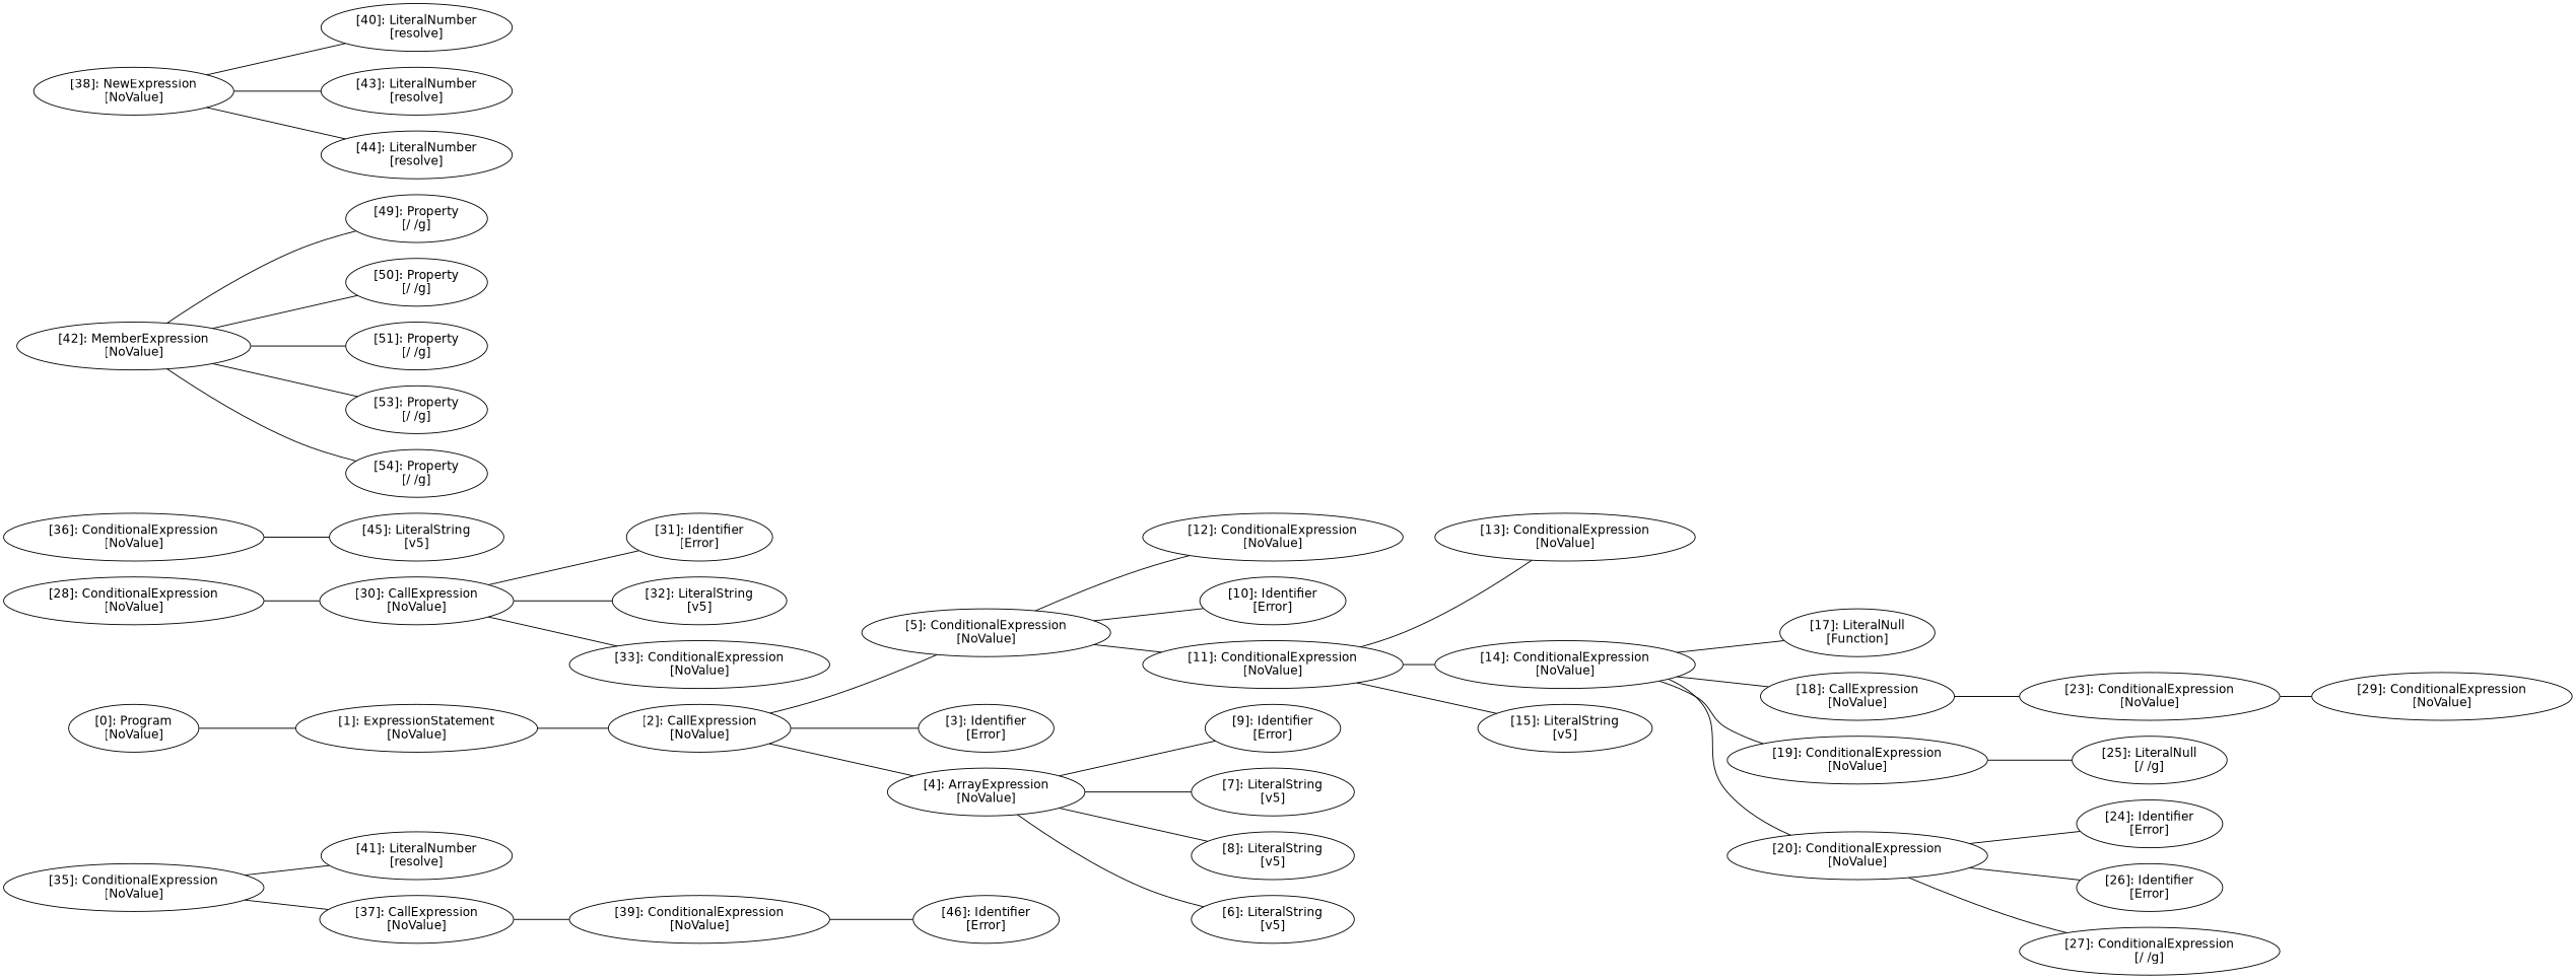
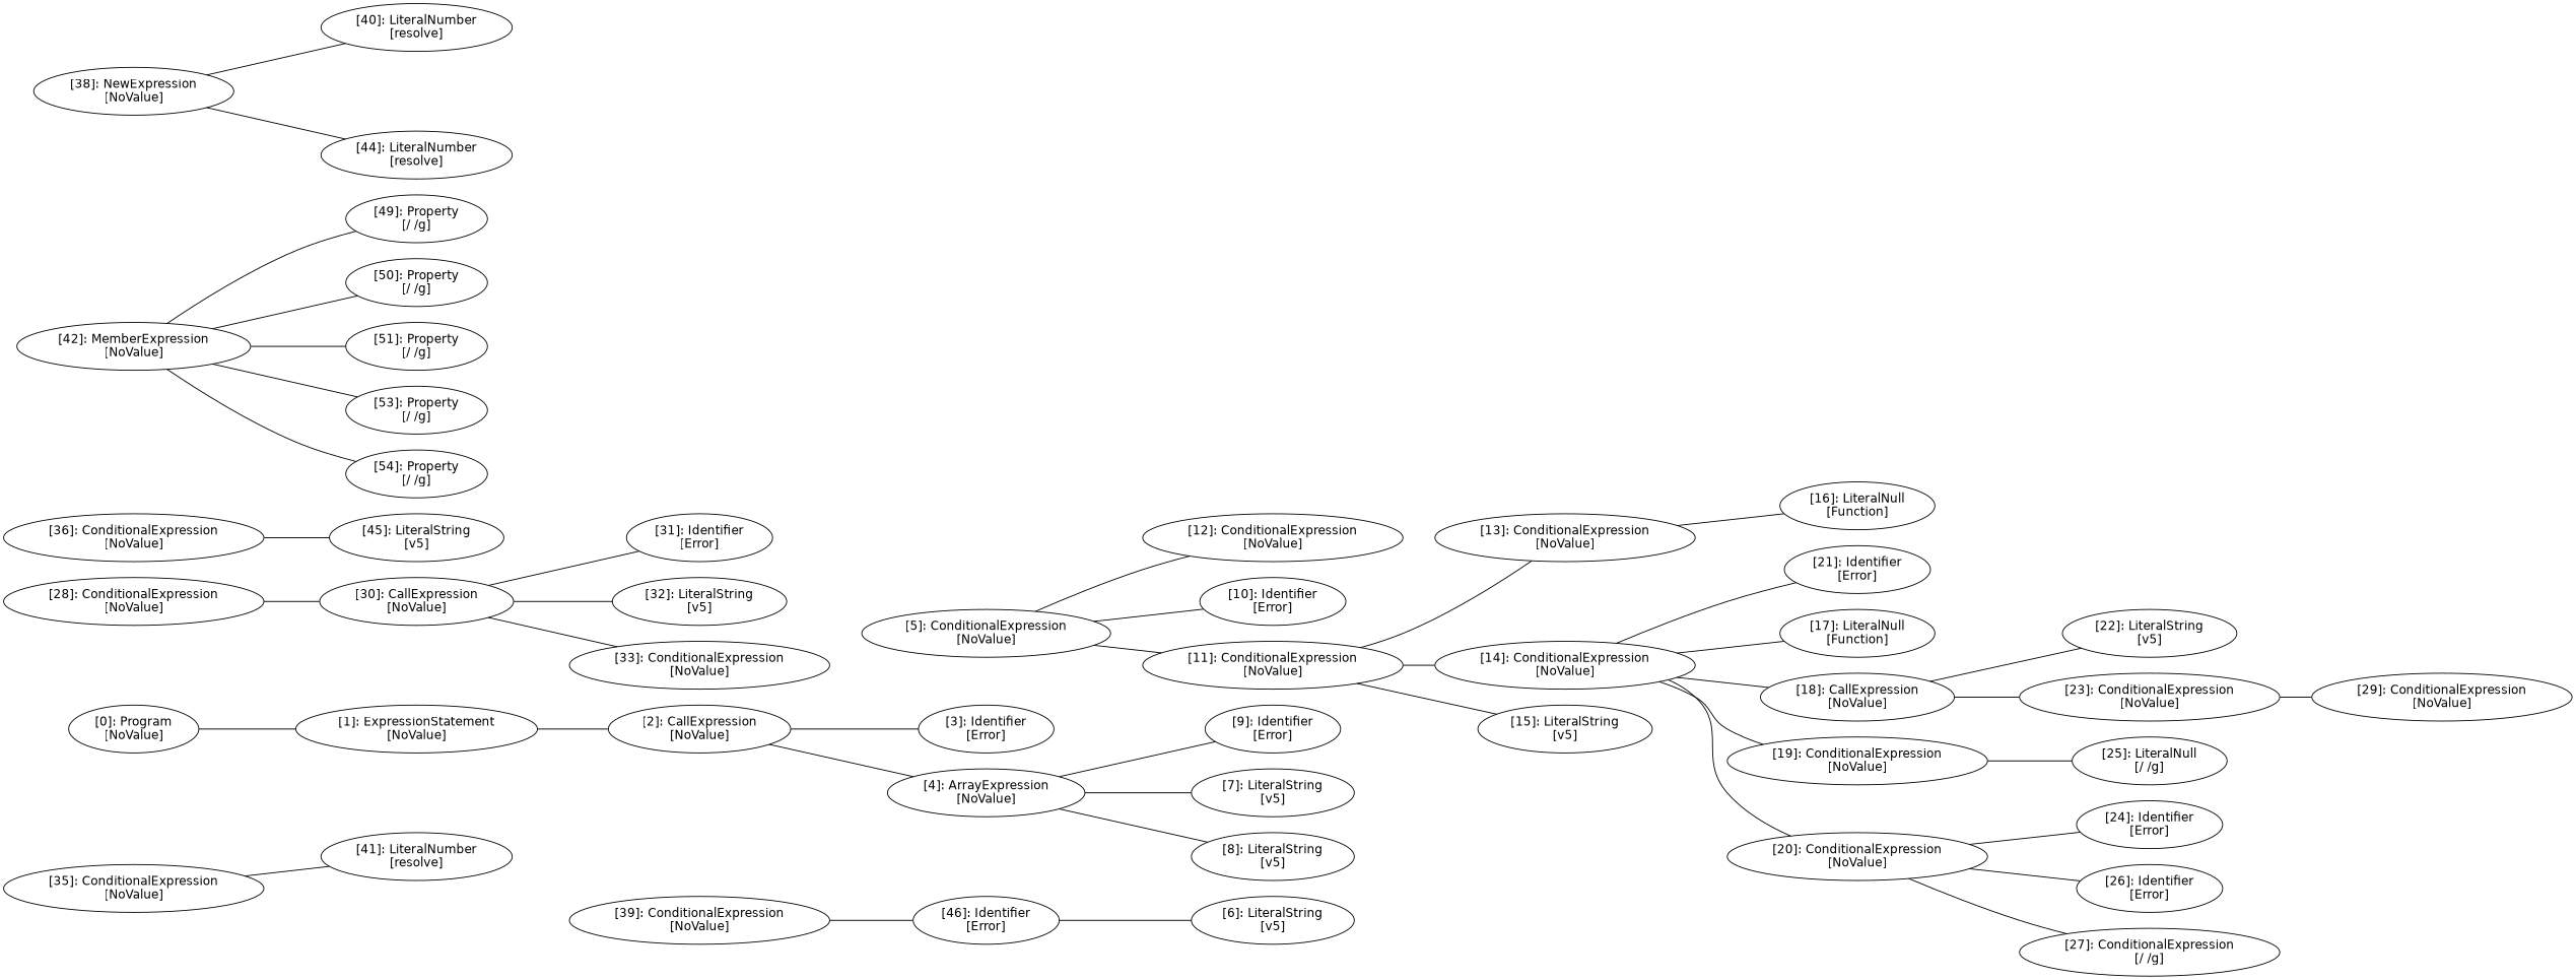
  graph {
    fontname="DejaVu Sans"
    rankdir=LR
    node [fontname="DejaVu Sans"]
    edge [fontname="DejaVu Sans"]
    n1 [label="[0]: Program\n[NoValue]"]
    n2 [label="[1]: ExpressionStatement\n[NoValue]"]
    n3 [label="[2]: CallExpression\n[NoValue]"]
    n4 [label="[3]: Identifier\n[Error]"]
    n5 [label="[4]: ArrayExpression\n[NoValue]"]
    n6 [label="[5]: ConditionalExpression\n[NoValue]"]
    n7 [label="[6]: LiteralString\n[v5]"]
    n8 [label="[7]: LiteralString\n[v5]"]
    n9 [label="[8]: LiteralString\n[v5]"]
    n10 [label="[9]: Identifier\n[Error]"]
    n11 [label="[10]: Identifier\n[Error]"]
    n12 [label="[11]: ConditionalExpression\n[NoValue]"]
    n13 [label="[12]: ConditionalExpression\n[NoValue]"]
    n14 [label="[13]: ConditionalExpression\n[NoValue]"]
    n15 [label="[14]: ConditionalExpression\n[NoValue]"]
    n16 [label="[15]: LiteralString\n[v5]"]
+   n17 [label="[16]: LiteralNull\n[Function]"]
    n18 [label="[17]: LiteralNull\n[Function]"]
    n19 [label="[18]: CallExpression\n[NoValue]"]
    n20 [label="[19]: ConditionalExpression\n[NoValue]"]
    n21 [label="[20]: ConditionalExpression\n[NoValue]"]
+   n22 [label="[21]: Identifier\n[Error]"]
+   n23 [label="[22]: LiteralString\n[v5]"]
    n24 [label="[23]: ConditionalExpression\n[NoValue]"]
    n25 [label="[25]: LiteralNull\n[/ /g]"]
    n26 [label="[24]: Identifier\n[Error]"]
    n27 [label="[26]: Identifier\n[Error]"]
    n28 [label="[27]: ConditionalExpression\n[/ /g]"]
    n29 [label="[29]: ConditionalExpression\n[NoValue]"]
    n30 [label="[28]: ConditionalExpression\n[NoValue]"]
    n31 [label="[30]: CallExpression\n[NoValue]"]
    n32 [label="[31]: Identifier\n[Error]"]
    n33 [label="[32]: LiteralString\n[v5]"]
    n34 [label="[33]: ConditionalExpression\n[NoValue]"]
    n35 [label="[35]: ConditionalExpression\n[NoValue]"]
-   n36 [label="[37]: CallExpression\n[NoValue]"]
    n37 [label="[41]: LiteralNumber\n[resolve]"]
    n38 [label="[36]: ConditionalExpression\n[NoValue]"]
    n39 [label="[45]: LiteralString\n[v5]"]
    n40 [label="[39]: ConditionalExpression\n[NoValue]"]
    n41 [label="[42]: MemberExpression\n[NoValue]"]
    n42 [label="[49]: Property\n[/ /g]"]
    n43 [label="[50]: Property\n[/ /g]"]
    n44 [label="[51]: Property\n[/ /g]"]
    n45 [label="[53]: Property\n[/ /g]"]
    n46 [label="[54]: Property\n[/ /g]"]
    n47 [label="[38]: NewExpression\n[NoValue]"]
    n48 [label="[40]: LiteralNumber\n[resolve]"]
-   n49 [label="[43]: LiteralNumber\n[resolve]"]
    n50 [label="[44]: LiteralNumber\n[resolve]"]
    n51 [label="[46]: Identifier\n[Error]"]
    n1 -- n2
    n2 -- n3
    n3 -- n4
    n3 -- n5
-   n3 -- n6
-   n5 -- n7
+   n51 -- n7
    n5 -- n8
    n5 -- n9
    n5 -- n10
    n6 -- n11
    n6 -- n12
    n6 -- n13
    n12 -- n14
    n12 -- n15
    n12 -- n16
+   n14 -- n17
    n15 -- n18
    n15 -- n19
    n15 -- n20
    n15 -- n21
+   n15 -- n22
+   n19 -- n23
    n19 -- n24
    n20 -- n25
    n21 -- n26
    n21 -- n27
    n21 -- n28
    n24 -- n29
    n30 -- n31
    n31 -- n32
    n31 -- n33
    n31 -- n34
-   n35 -- n36
    n35 -- n37
-   n36 -- n40
    n38 -- n39
    n40 -- n51
    n41 -- n42
    n41 -- n43
    n41 -- n44
    n41 -- n45
    n41 -- n46
    n47 -- n48
-   n47 -- n49
    n47 -- n50
  }
